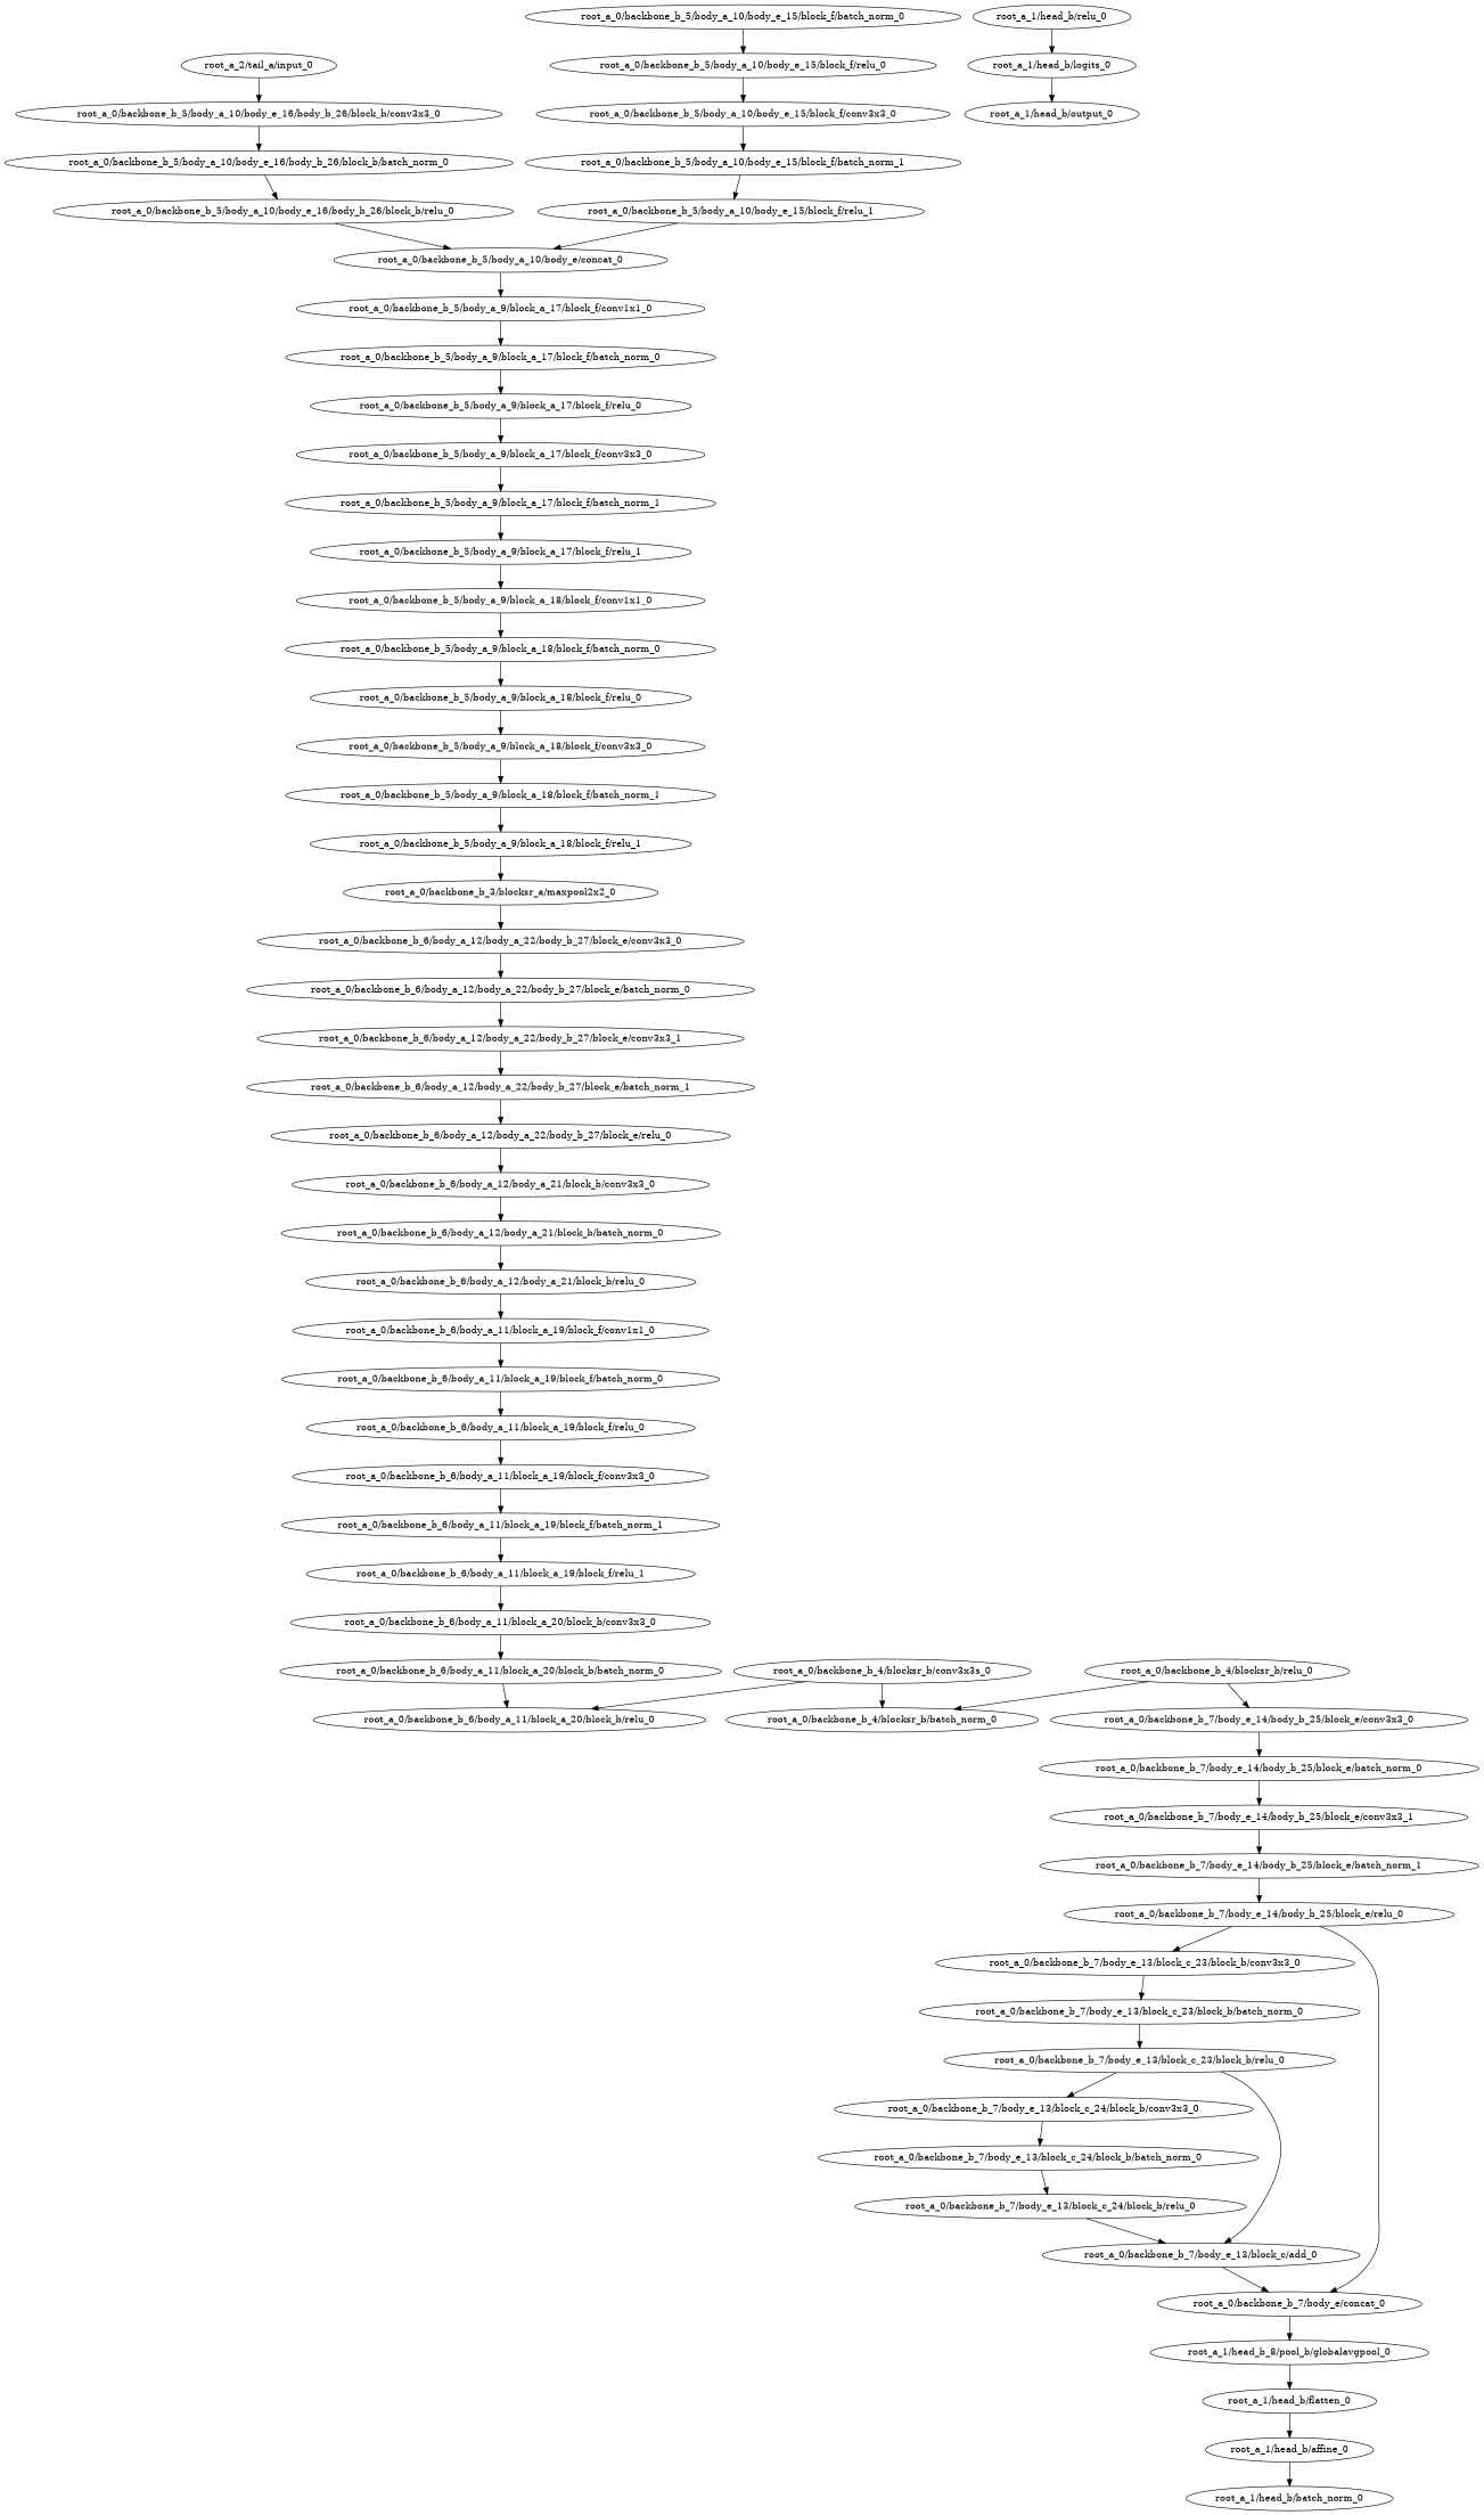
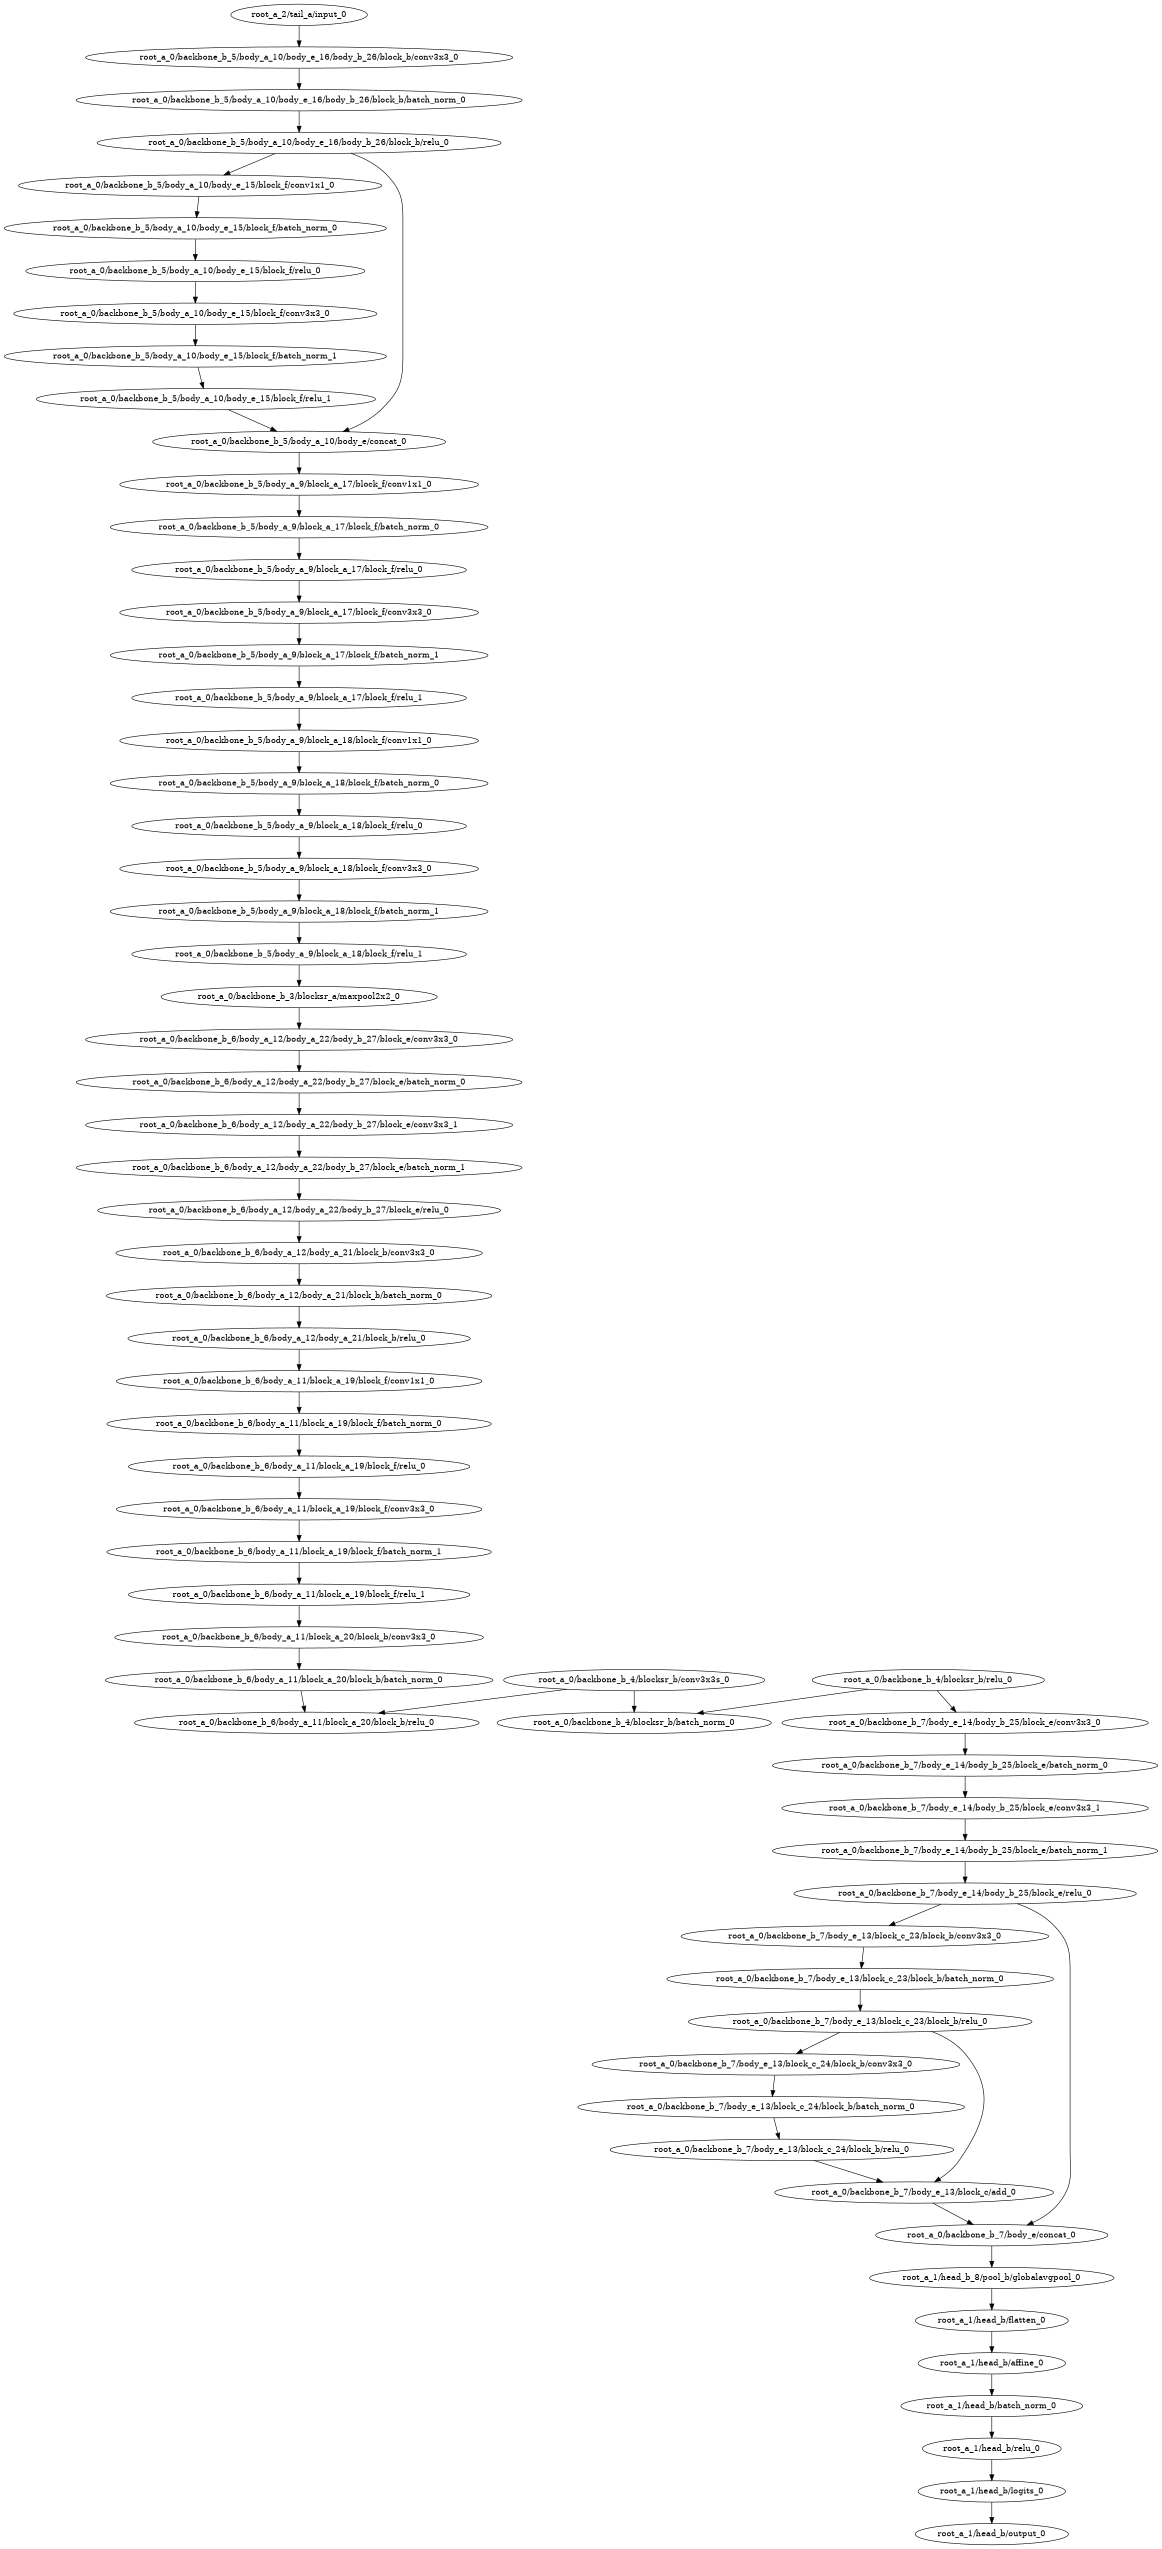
  digraph {
    "root_a_2/tail_a/input_0"
    "root_a_0/backbone_b_5/body_a_10/body_e_16/body_b_26/block_b/conv3x3_0"
    "root_a_0/backbone_b_5/body_a_10/body_e_16/body_b_26/block_b/batch_norm_0"
    "root_a_0/backbone_b_5/body_a_10/body_e_16/body_b_26/block_b/relu_0"
+   "root_a_0/backbone_b_5/body_a_10/body_e_15/block_f/conv1x1_0"
    "root_a_0/backbone_b_5/body_a_10/body_e/concat_0"
    "root_a_0/backbone_b_5/body_a_10/body_e_15/block_f/batch_norm_0"
    "root_a_0/backbone_b_5/body_a_9/block_a_17/block_f/conv1x1_0"
    "root_a_0/backbone_b_5/body_a_10/body_e_15/block_f/relu_0"
    "root_a_0/backbone_b_5/body_a_10/body_e_15/block_f/conv3x3_0"
    "root_a_0/backbone_b_5/body_a_10/body_e_15/block_f/batch_norm_1"
    "root_a_0/backbone_b_5/body_a_10/body_e_15/block_f/relu_1"
    "root_a_0/backbone_b_5/body_a_9/block_a_17/block_f/batch_norm_0"
    "root_a_0/backbone_b_5/body_a_9/block_a_17/block_f/relu_0"
    "root_a_0/backbone_b_5/body_a_9/block_a_17/block_f/conv3x3_0"
    "root_a_0/backbone_b_5/body_a_9/block_a_17/block_f/batch_norm_1"
    "root_a_0/backbone_b_5/body_a_9/block_a_17/block_f/relu_1"
    "root_a_0/backbone_b_5/body_a_9/block_a_18/block_f/conv1x1_0"
    "root_a_0/backbone_b_5/body_a_9/block_a_18/block_f/batch_norm_0"
    "root_a_0/backbone_b_5/body_a_9/block_a_18/block_f/relu_0"
    "root_a_0/backbone_b_5/body_a_9/block_a_18/block_f/conv3x3_0"
    "root_a_0/backbone_b_5/body_a_9/block_a_18/block_f/batch_norm_1"
    "root_a_0/backbone_b_5/body_a_9/block_a_18/block_f/relu_1"
    "root_a_0/backbone_b_3/blocksr_a/maxpool2x2_0"
    "root_a_0/backbone_b_6/body_a_12/body_a_22/body_b_27/block_e/conv3x3_0"
    "root_a_0/backbone_b_6/body_a_12/body_a_22/body_b_27/block_e/batch_norm_0"
    "root_a_0/backbone_b_6/body_a_12/body_a_22/body_b_27/block_e/conv3x3_1"
    "root_a_0/backbone_b_6/body_a_12/body_a_22/body_b_27/block_e/batch_norm_1"
    "root_a_0/backbone_b_6/body_a_12/body_a_22/body_b_27/block_e/relu_0"
    "root_a_0/backbone_b_6/body_a_12/body_a_21/block_b/conv3x3_0"
    "root_a_0/backbone_b_6/body_a_12/body_a_21/block_b/batch_norm_0"
    "root_a_0/backbone_b_6/body_a_12/body_a_21/block_b/relu_0"
    "root_a_0/backbone_b_6/body_a_11/block_a_19/block_f/conv1x1_0"
    "root_a_0/backbone_b_6/body_a_11/block_a_19/block_f/batch_norm_0"
    "root_a_0/backbone_b_6/body_a_11/block_a_19/block_f/relu_0"
    "root_a_0/backbone_b_6/body_a_11/block_a_19/block_f/conv3x3_0"
    "root_a_0/backbone_b_6/body_a_11/block_a_19/block_f/batch_norm_1"
    "root_a_0/backbone_b_6/body_a_11/block_a_19/block_f/relu_1"
    "root_a_0/backbone_b_6/body_a_11/block_a_20/block_b/conv3x3_0"
    "root_a_0/backbone_b_6/body_a_11/block_a_20/block_b/batch_norm_0"
    "root_a_0/backbone_b_6/body_a_11/block_a_20/block_b/relu_0"
    "root_a_0/backbone_b_4/blocksr_b/conv3x3s_0"
    "root_a_0/backbone_b_4/blocksr_b/batch_norm_0"
    "root_a_0/backbone_b_4/blocksr_b/relu_0"
    "root_a_0/backbone_b_7/body_e_14/body_b_25/block_e/conv3x3_0"
    "root_a_0/backbone_b_7/body_e_14/body_b_25/block_e/batch_norm_0"
    "root_a_0/backbone_b_7/body_e_14/body_b_25/block_e/conv3x3_1"
    "root_a_0/backbone_b_7/body_e_14/body_b_25/block_e/batch_norm_1"
    "root_a_0/backbone_b_7/body_e_14/body_b_25/block_e/relu_0"
    "root_a_0/backbone_b_7/body_e_13/block_c_23/block_b/conv3x3_0"
    "root_a_0/backbone_b_7/body_e/concat_0"
    "root_a_0/backbone_b_7/body_e_13/block_c_23/block_b/batch_norm_0"
    "root_a_1/head_b_8/pool_b/globalavgpool_0"
    "root_a_0/backbone_b_7/body_e_13/block_c_23/block_b/relu_0"
    "root_a_0/backbone_b_7/body_e_13/block_c_24/block_b/conv3x3_0"
    "root_a_0/backbone_b_7/body_e_13/block_c/add_0"
    "root_a_0/backbone_b_7/body_e_13/block_c_24/block_b/batch_norm_0"
    "root_a_0/backbone_b_7/body_e_13/block_c_24/block_b/relu_0"
    "root_a_1/head_b/flatten_0"
    "root_a_1/head_b/affine_0"
    "root_a_1/head_b/batch_norm_0"
    "root_a_1/head_b/relu_0"
    "root_a_1/head_b/logits_0"
    "root_a_1/head_b/output_0"
    "root_a_2/tail_a/input_0" -> "root_a_0/backbone_b_5/body_a_10/body_e_16/body_b_26/block_b/conv3x3_0"
    "root_a_0/backbone_b_5/body_a_10/body_e_16/body_b_26/block_b/conv3x3_0" -> "root_a_0/backbone_b_5/body_a_10/body_e_16/body_b_26/block_b/batch_norm_0"
    "root_a_0/backbone_b_5/body_a_10/body_e_16/body_b_26/block_b/batch_norm_0" -> "root_a_0/backbone_b_5/body_a_10/body_e_16/body_b_26/block_b/relu_0"
+   "root_a_0/backbone_b_5/body_a_10/body_e_16/body_b_26/block_b/relu_0" -> "root_a_0/backbone_b_5/body_a_10/body_e_15/block_f/conv1x1_0"
    "root_a_0/backbone_b_5/body_a_10/body_e_16/body_b_26/block_b/relu_0" -> "root_a_0/backbone_b_5/body_a_10/body_e/concat_0"
+   "root_a_0/backbone_b_5/body_a_10/body_e_15/block_f/conv1x1_0" -> "root_a_0/backbone_b_5/body_a_10/body_e_15/block_f/batch_norm_0"
    "root_a_0/backbone_b_5/body_a_10/body_e/concat_0" -> "root_a_0/backbone_b_5/body_a_9/block_a_17/block_f/conv1x1_0"
    "root_a_0/backbone_b_5/body_a_10/body_e_15/block_f/batch_norm_0" -> "root_a_0/backbone_b_5/body_a_10/body_e_15/block_f/relu_0"
    "root_a_0/backbone_b_5/body_a_9/block_a_17/block_f/conv1x1_0" -> "root_a_0/backbone_b_5/body_a_9/block_a_17/block_f/batch_norm_0"
    "root_a_0/backbone_b_5/body_a_10/body_e_15/block_f/relu_0" -> "root_a_0/backbone_b_5/body_a_10/body_e_15/block_f/conv3x3_0"
    "root_a_0/backbone_b_5/body_a_10/body_e_15/block_f/conv3x3_0" -> "root_a_0/backbone_b_5/body_a_10/body_e_15/block_f/batch_norm_1"
    "root_a_0/backbone_b_5/body_a_10/body_e_15/block_f/batch_norm_1" -> "root_a_0/backbone_b_5/body_a_10/body_e_15/block_f/relu_1"
    "root_a_0/backbone_b_5/body_a_10/body_e_15/block_f/relu_1" -> "root_a_0/backbone_b_5/body_a_10/body_e/concat_0"
    "root_a_0/backbone_b_5/body_a_9/block_a_17/block_f/batch_norm_0" -> "root_a_0/backbone_b_5/body_a_9/block_a_17/block_f/relu_0"
    "root_a_0/backbone_b_5/body_a_9/block_a_17/block_f/relu_0" -> "root_a_0/backbone_b_5/body_a_9/block_a_17/block_f/conv3x3_0"
    "root_a_0/backbone_b_5/body_a_9/block_a_17/block_f/conv3x3_0" -> "root_a_0/backbone_b_5/body_a_9/block_a_17/block_f/batch_norm_1"
    "root_a_0/backbone_b_5/body_a_9/block_a_17/block_f/batch_norm_1" -> "root_a_0/backbone_b_5/body_a_9/block_a_17/block_f/relu_1"
    "root_a_0/backbone_b_5/body_a_9/block_a_17/block_f/relu_1" -> "root_a_0/backbone_b_5/body_a_9/block_a_18/block_f/conv1x1_0"
    "root_a_0/backbone_b_5/body_a_9/block_a_18/block_f/conv1x1_0" -> "root_a_0/backbone_b_5/body_a_9/block_a_18/block_f/batch_norm_0"
    "root_a_0/backbone_b_5/body_a_9/block_a_18/block_f/batch_norm_0" -> "root_a_0/backbone_b_5/body_a_9/block_a_18/block_f/relu_0"
    "root_a_0/backbone_b_5/body_a_9/block_a_18/block_f/relu_0" -> "root_a_0/backbone_b_5/body_a_9/block_a_18/block_f/conv3x3_0"
    "root_a_0/backbone_b_5/body_a_9/block_a_18/block_f/conv3x3_0" -> "root_a_0/backbone_b_5/body_a_9/block_a_18/block_f/batch_norm_1"
    "root_a_0/backbone_b_5/body_a_9/block_a_18/block_f/batch_norm_1" -> "root_a_0/backbone_b_5/body_a_9/block_a_18/block_f/relu_1"
    "root_a_0/backbone_b_5/body_a_9/block_a_18/block_f/relu_1" -> "root_a_0/backbone_b_3/blocksr_a/maxpool2x2_0"
    "root_a_0/backbone_b_3/blocksr_a/maxpool2x2_0" -> "root_a_0/backbone_b_6/body_a_12/body_a_22/body_b_27/block_e/conv3x3_0"
    "root_a_0/backbone_b_6/body_a_12/body_a_22/body_b_27/block_e/conv3x3_0" -> "root_a_0/backbone_b_6/body_a_12/body_a_22/body_b_27/block_e/batch_norm_0"
    "root_a_0/backbone_b_6/body_a_12/body_a_22/body_b_27/block_e/batch_norm_0" -> "root_a_0/backbone_b_6/body_a_12/body_a_22/body_b_27/block_e/conv3x3_1"
    "root_a_0/backbone_b_6/body_a_12/body_a_22/body_b_27/block_e/conv3x3_1" -> "root_a_0/backbone_b_6/body_a_12/body_a_22/body_b_27/block_e/batch_norm_1"
    "root_a_0/backbone_b_6/body_a_12/body_a_22/body_b_27/block_e/batch_norm_1" -> "root_a_0/backbone_b_6/body_a_12/body_a_22/body_b_27/block_e/relu_0"
    "root_a_0/backbone_b_6/body_a_12/body_a_22/body_b_27/block_e/relu_0" -> "root_a_0/backbone_b_6/body_a_12/body_a_21/block_b/conv3x3_0"
    "root_a_0/backbone_b_6/body_a_12/body_a_21/block_b/conv3x3_0" -> "root_a_0/backbone_b_6/body_a_12/body_a_21/block_b/batch_norm_0"
    "root_a_0/backbone_b_6/body_a_12/body_a_21/block_b/batch_norm_0" -> "root_a_0/backbone_b_6/body_a_12/body_a_21/block_b/relu_0"
    "root_a_0/backbone_b_6/body_a_12/body_a_21/block_b/relu_0" -> "root_a_0/backbone_b_6/body_a_11/block_a_19/block_f/conv1x1_0"
    "root_a_0/backbone_b_6/body_a_11/block_a_19/block_f/conv1x1_0" -> "root_a_0/backbone_b_6/body_a_11/block_a_19/block_f/batch_norm_0"
    "root_a_0/backbone_b_6/body_a_11/block_a_19/block_f/batch_norm_0" -> "root_a_0/backbone_b_6/body_a_11/block_a_19/block_f/relu_0"
    "root_a_0/backbone_b_6/body_a_11/block_a_19/block_f/relu_0" -> "root_a_0/backbone_b_6/body_a_11/block_a_19/block_f/conv3x3_0"
    "root_a_0/backbone_b_6/body_a_11/block_a_19/block_f/conv3x3_0" -> "root_a_0/backbone_b_6/body_a_11/block_a_19/block_f/batch_norm_1"
    "root_a_0/backbone_b_6/body_a_11/block_a_19/block_f/batch_norm_1" -> "root_a_0/backbone_b_6/body_a_11/block_a_19/block_f/relu_1"
    "root_a_0/backbone_b_6/body_a_11/block_a_19/block_f/relu_1" -> "root_a_0/backbone_b_6/body_a_11/block_a_20/block_b/conv3x3_0"
    "root_a_0/backbone_b_6/body_a_11/block_a_20/block_b/conv3x3_0" -> "root_a_0/backbone_b_6/body_a_11/block_a_20/block_b/batch_norm_0"
    "root_a_0/backbone_b_6/body_a_11/block_a_20/block_b/batch_norm_0" -> "root_a_0/backbone_b_6/body_a_11/block_a_20/block_b/relu_0"
    "root_a_0/backbone_b_4/blocksr_b/conv3x3s_0" -> "root_a_0/backbone_b_6/body_a_11/block_a_20/block_b/relu_0"
    "root_a_0/backbone_b_4/blocksr_b/conv3x3s_0" -> "root_a_0/backbone_b_4/blocksr_b/batch_norm_0"
    "root_a_0/backbone_b_4/blocksr_b/relu_0" -> "root_a_0/backbone_b_4/blocksr_b/batch_norm_0"
    "root_a_0/backbone_b_4/blocksr_b/relu_0" -> "root_a_0/backbone_b_7/body_e_14/body_b_25/block_e/conv3x3_0"
    "root_a_0/backbone_b_7/body_e_14/body_b_25/block_e/conv3x3_0" -> "root_a_0/backbone_b_7/body_e_14/body_b_25/block_e/batch_norm_0"
    "root_a_0/backbone_b_7/body_e_14/body_b_25/block_e/batch_norm_0" -> "root_a_0/backbone_b_7/body_e_14/body_b_25/block_e/conv3x3_1"
    "root_a_0/backbone_b_7/body_e_14/body_b_25/block_e/conv3x3_1" -> "root_a_0/backbone_b_7/body_e_14/body_b_25/block_e/batch_norm_1"
    "root_a_0/backbone_b_7/body_e_14/body_b_25/block_e/batch_norm_1" -> "root_a_0/backbone_b_7/body_e_14/body_b_25/block_e/relu_0"
    "root_a_0/backbone_b_7/body_e_14/body_b_25/block_e/relu_0" -> "root_a_0/backbone_b_7/body_e_13/block_c_23/block_b/conv3x3_0"
    "root_a_0/backbone_b_7/body_e_14/body_b_25/block_e/relu_0" -> "root_a_0/backbone_b_7/body_e/concat_0"
    "root_a_0/backbone_b_7/body_e_13/block_c_23/block_b/conv3x3_0" -> "root_a_0/backbone_b_7/body_e_13/block_c_23/block_b/batch_norm_0"
    "root_a_0/backbone_b_7/body_e/concat_0" -> "root_a_1/head_b_8/pool_b/globalavgpool_0"
    "root_a_0/backbone_b_7/body_e_13/block_c_23/block_b/batch_norm_0" -> "root_a_0/backbone_b_7/body_e_13/block_c_23/block_b/relu_0"
    "root_a_1/head_b_8/pool_b/globalavgpool_0" -> "root_a_1/head_b/flatten_0"
    "root_a_0/backbone_b_7/body_e_13/block_c_23/block_b/relu_0" -> "root_a_0/backbone_b_7/body_e_13/block_c_24/block_b/conv3x3_0"
    "root_a_0/backbone_b_7/body_e_13/block_c_23/block_b/relu_0" -> "root_a_0/backbone_b_7/body_e_13/block_c/add_0"
    "root_a_0/backbone_b_7/body_e_13/block_c_24/block_b/conv3x3_0" -> "root_a_0/backbone_b_7/body_e_13/block_c_24/block_b/batch_norm_0"
    "root_a_0/backbone_b_7/body_e_13/block_c/add_0" -> "root_a_0/backbone_b_7/body_e/concat_0"
    "root_a_0/backbone_b_7/body_e_13/block_c_24/block_b/batch_norm_0" -> "root_a_0/backbone_b_7/body_e_13/block_c_24/block_b/relu_0"
    "root_a_0/backbone_b_7/body_e_13/block_c_24/block_b/relu_0" -> "root_a_0/backbone_b_7/body_e_13/block_c/add_0"
    "root_a_1/head_b/flatten_0" -> "root_a_1/head_b/affine_0"
    "root_a_1/head_b/affine_0" -> "root_a_1/head_b/batch_norm_0"
+   "root_a_1/head_b/batch_norm_0" -> "root_a_1/head_b/relu_0"
    "root_a_1/head_b/relu_0" -> "root_a_1/head_b/logits_0"
    "root_a_1/head_b/logits_0" -> "root_a_1/head_b/output_0"
  }
